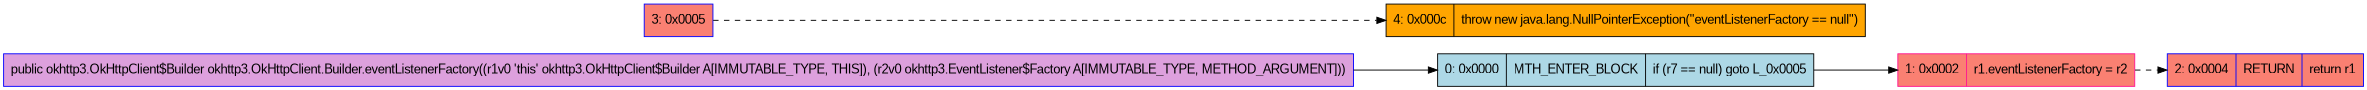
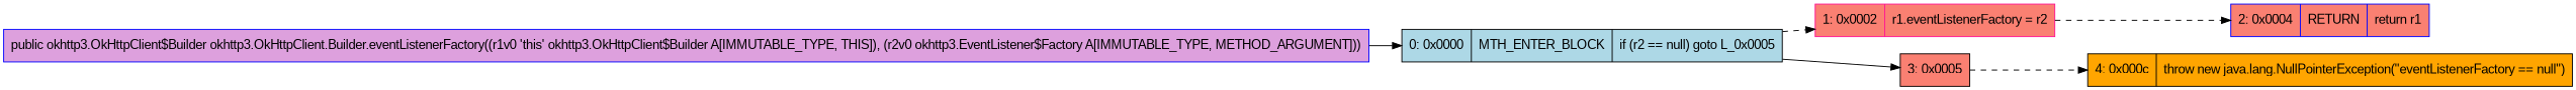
  digraph {
    fontname="Liberation Sans"
    rankdir=LR
    node [color=blue fillcolor=salmon fontname="Liberation Sans" shape=record style=filled]
    edge [fontname="Liberation Sans" style=solid]
-   n1 [color=black fillcolor=lightblue label="{0\:\ 0x0000|MTH_ENTER_BLOCK\l|if (r7 == null) goto L_0x0005\l}"]
+   n1 [color=black fillcolor=lightblue label="{0\:\ 0x0000|MTH_ENTER_BLOCK\l|if (r2 == null) goto L_0x0005\l}"]
    n2 [color=deeppink label="{1\:\ 0x0002|r1.eventListenerFactory = r2\l}"]
-   n3 [label="{3\:\ 0x0005}"]
+   n3 [color=black label="{3\:\ 0x0005}"]
    n4 [label="{2\:\ 0x0004|RETURN\l|return r1\l}"]
    n5 [color=black fillcolor=orange label="{4\:\ 0x000c|throw new java.lang.NullPointerException(\"eventListenerFactory == null\")\l}"]
    n6 [fillcolor=plum label="{public okhttp3.OkHttpClient$Builder okhttp3.OkHttpClient.Builder.eventListenerFactory((r1v0 'this' okhttp3.OkHttpClient$Builder A[IMMUTABLE_TYPE, THIS]), (r2v0 okhttp3.EventListener$Factory A[IMMUTABLE_TYPE, METHOD_ARGUMENT])) }"]
-   n1 -> n2
+   n1 -> n2 [style=dashed]
+   n1 -> n3
    n2 -> n4 [style=dashed]
    n3 -> n5 [style=dashed]
    n6 -> n1
  }
